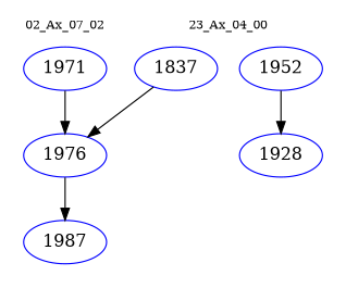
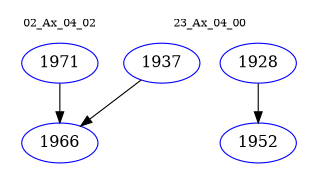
  digraph {
    node [color=blue]
    edge [color=black]
    n1 [label=1971]
-   n2 [label=1976]
-   n3 [label=1987]
-   n4 [label=1837]
+   n2 [label=1966]
+   n4 [label=1937]
    n5 [label=1928]
    n6 [label=1952]
    subgraph cluster_1 {
      color=white
      fontsize=10
-     label="02_Ax_07_02"
+     label="02_Ax_04_02"
      n1
      n2
-     n3
    }
    subgraph cluster_2 {
      color=white
      fontsize=10
      label="23_Ax_04_00"
      n4
      n5
      n6
    }
    n1 -> n2
-   n2 -> n3
    n4 -> n2
-   n6 -> n5
+   n5 -> n6
  }
